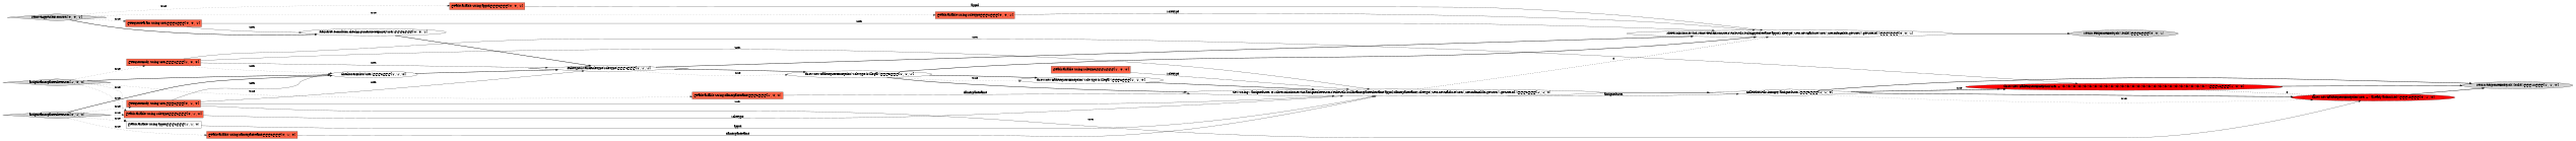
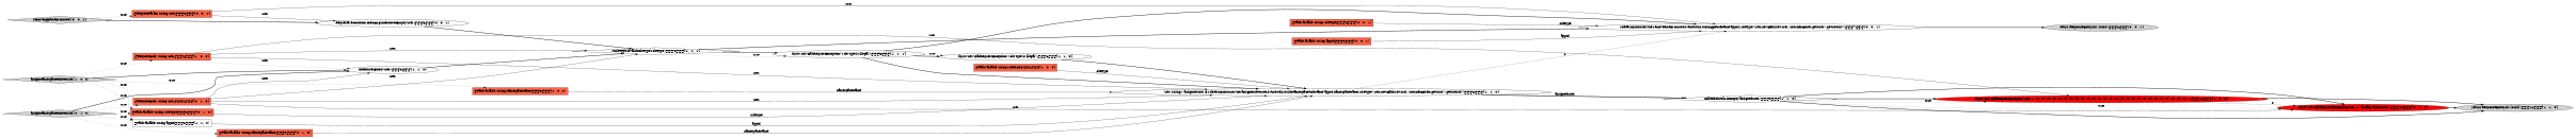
  digraph {
    rankdir=LR
    node [fillcolor=tomato shape=box style=filled]
    edge [style=bold]
    n1 [label="@PathVariable String namespaceName@@@2@@@['0', '1', '0']"]
    n2 [fillcolor=white label="Set<String> assignedUser = rolePermissionService.assignRoleToUsers(RoleUtils.buildNamespaceRoleName(appId,namespaceName,roleType),Sets.newHashSet(user),userInfoHolder.getUser().getUserId())@@@8@@@['1', '1', '0']" shape=ellipse]
    n3 [fillcolor=white label="rolePermissionService.removeRoleFromUsers(RoleUtils.buildAppRoleName(appId,roleType),Sets.newHashSet(user),userInfoHolder.getUser().getUserId())@@@7@@@['0', '0', '1']" shape=ellipse]
    n4 [fillcolor=white label="CollectionUtils.isEmpty(assignedUser)@@@9@@@['1', '1', '0']" shape=diamond]
    n5 [label="@PathVariable String appId@@@2@@@['0', '0', '1']"]
    n6 [fillcolor=lightgray label="return ResponseEntity.ok().build()@@@8@@@['0', '0', '1']" shape=ellipse]
    n7 [fillcolor=white label="RequestPrecondition.checkArgumentsNotEmpty(user)@@@3@@@['0', '0', '1']" shape=ellipse]
    n8 [fillcolor=white label="!RoleType.isValidRoleType(roleType)@@@4@@@['1', '1', '1']" shape=diamond]
    n9 [fillcolor=white label="throw new BadRequestException(\"role type is illegal\")@@@5@@@['1', '1', '1']" shape=ellipse]
    n10 [fillcolor=lightgray label="return ResponseEntity.ok().build()@@@12@@@['1', '1', '0']" shape=ellipse]
    n11 [fillcolor=lightgray label="assignNamespaceRoleToUser['1', '0', '0']" shape=diamond]
    n12 [label="@RequestBody String user@@@2@@@['1', '0', '0']"]
    n13 [fillcolor=white label="checkUserExists(user)@@@3@@@['1', '1', '0']" shape=ellipse]
    n14 [label="@PathVariable String namespaceName@@@2@@@['1', '0', '0']"]
    n15 [fillcolor=white label="@PathVariable String appId@@@2@@@['1', '1', '0']"]
    n16 [label="@PathVariable String roleType@@@2@@@['0', '1', '0']"]
    n17 [fillcolor=red label="throw new BadRequestException(user + \"�ｿｽ�ｿｽ�ｿｽ�ｿｽ�ｿｽ�ｿｽ�ｿｽ�ｿｽ�ｿｽ�ｿｽ�ｿｽ�ｿｽ�ｿｽ�ｿｽ�ｿｽ�ｿｽ�ｿｽ�ｿｽ�ｿｽ�ｿｽ�ｿｽ�ｿｽ�ｿｽ�ｿｽ�ｿｽ�ｿｽ�ｿｽ\")@@@10@@@['1', '0', '0']" shape=ellipse]
    n18 [label="@PathVariable String roleType@@@2@@@['1', '0', '0']"]
    n19 [fillcolor=red label="throw new BadRequestException(user + \" already authorized\")@@@10@@@['0', '1', '0']" shape=ellipse]
    n20 [fillcolor=white label="throw new BadRequestException(\"role type is illegal\")@@@6@@@['1', '1', '0']" shape=ellipse]
    n21 [label="@PathVariable String roleType@@@2@@@['0', '0', '1']"]
    n22 [label="@RequestParam String user@@@2@@@['0', '0', '1']"]
    n23 [label="@RequestBody String user@@@2@@@['0', '1', '0']"]
    n24 [fillcolor=lightgray label="removeAppRoleFromUser['0', '0', '1']" shape=diamond]
    n25 [fillcolor=lightgray label="assignNamespaceRoleToUser['0', '1', '0']" shape=diamond]
    n1 -> n2 [label=namespaceName style=solid]
    n2 -> n3 [label=0 style=dashed]
    n2 -> n4
    n2 -> n4 [label=assignedUser style=solid]
    n3 -> n6
    n4 -> n10
    n4 -> n17
    n4 -> n17 [label=true style=dotted]
    n4 -> n19
    n4 -> n19 [label=true style=dotted]
    n5 -> n3 [label=appId style=solid]
    n7 -> n8
    n8 -> n3
    n8 -> n9
    n8 -> n9 [label=true style=dotted]
    n9 -> n2
    n9 -> n3
    n9 -> n20 [label=true style=dotted]
    n9 -> n20
    n11 -> n12 [label=true style=dotted]
    n11 -> n13
    n11 -> n14 [label=true style=dotted]
    n11 -> n15 [label=true style=dotted]
    n11 -> n16 [label=true style=dotted]
    n12 -> n2 [label=user style=solid]
    n12 -> n8 [label=user style=solid]
    n12 -> n13 [label=user style=dotted]
    n12 -> n17 [label=user style=solid]
    n13 -> n8
    n14 -> n2 [label=namespaceName style=solid]
    n15 -> n2 [label=appId style=solid]
    n16 -> n2 [label=roleType style=solid]
    n17 -> n10
    n17 -> n19 [label=0 style=dashed]
    n18 -> n2 [label=roleType style=solid]
    n19 -> n10
    n20 -> n2
    n21 -> n3 [label=roleType style=solid]
    n22 -> n3 [label=user style=solid]
    n22 -> n7 [label=user style=solid]
    n23 -> n2 [label=user style=solid]
    n23 -> n8 [label=user style=solid]
    n23 -> n13 [label=user style=solid]
    n23 -> n19 [label=user style=solid]
-   n24 -> n5 [label=true style=dotted]
    n24 -> n7
-   n24 -> n21 [label=true style=dotted]
    n24 -> n22 [label=true style=dotted]
    n25 -> n1 [label=true style=dotted]
    n25 -> n13
    n25 -> n15 [label=true style=dotted]
    n25 -> n16 [label=true style=dotted]
    n25 -> n23 [label=true style=dotted]
  }
